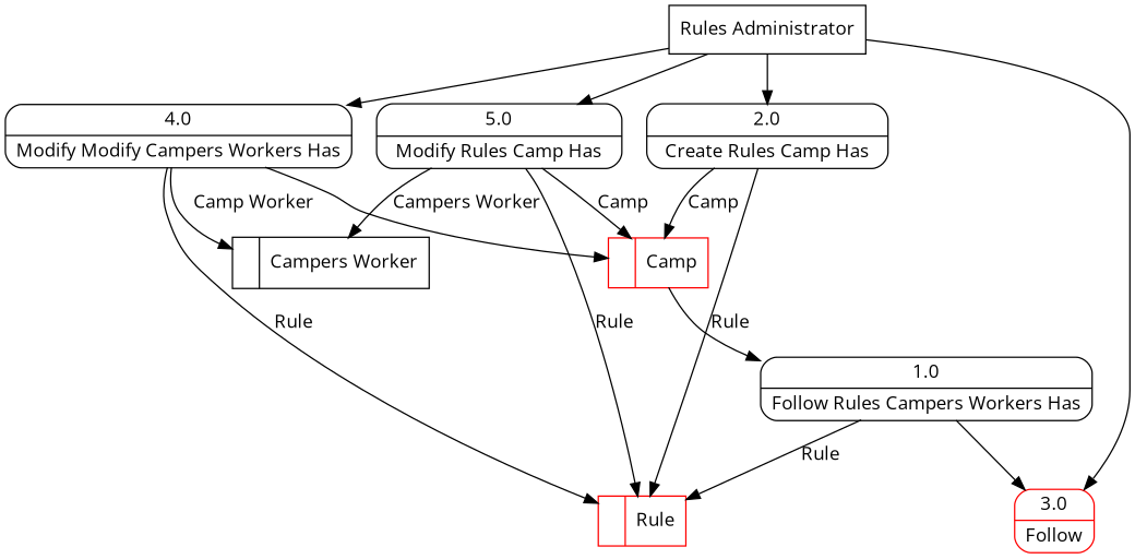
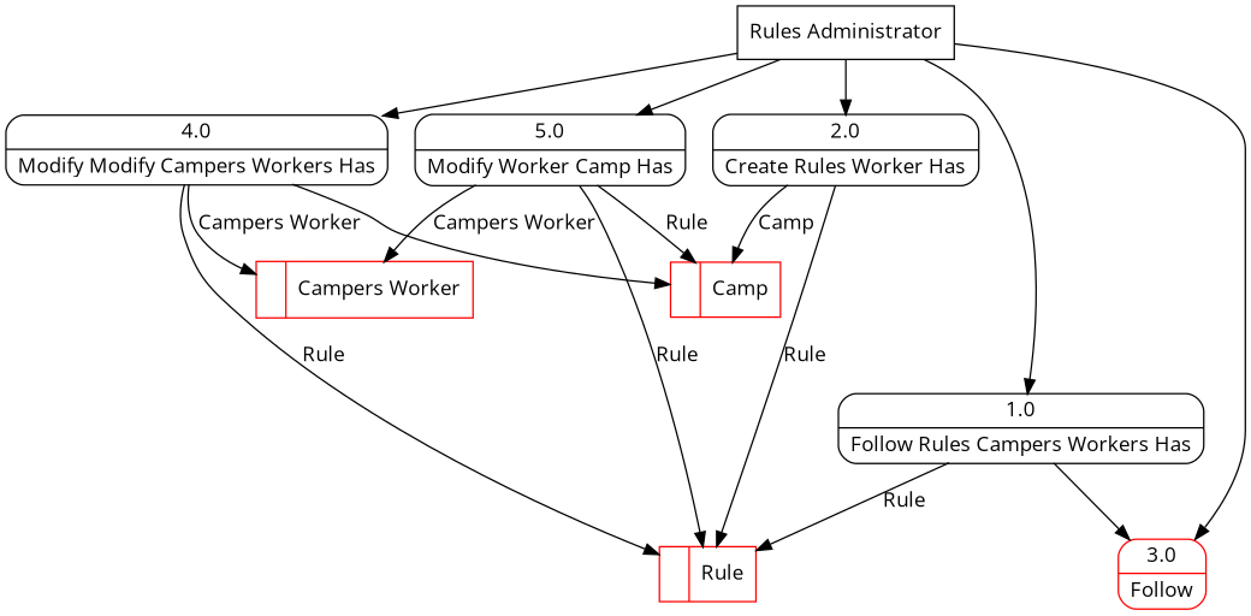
  digraph {
    fontname="Open Sans"
    node [fontname="Open Sans" shape=Mrecord]
    edge [fontname="Open Sans"]
-   n1 [label="<f0>  |<f1> Campers Worker " shape=record]
+   n1 [label="<f0>  |<f1> Campers Worker " shape=record color=red]
    n2 [color=red label="<f0>  |<f1> Rule " shape=record]
    n3 [color=red label="<f0>  |<f1> Camp " shape=record]
    n4 [label="Rules Administrator" shape=box]
    n5 [label="{<f0> 1.0|<f1> Follow Rules Campers Workers Has }"]
-   n6 [label="{<f0> 2.0|<f1> Create Rules Camp Has }"]
+   n6 [label="{<f0> 2.0|<f1> Create Rules Worker Has }"]
    n7 [color=red label="{<f0> 3.0|<f1> Follow }"]
    n8 [label="{<f0> 4.0|<f1> Modify Modify Campers Workers Has }"]
-   n9 [label="{<f0> 5.0|<f1> Modify Rules Camp Has }"]
-   n3 -> n5
+   n9 [label="{<f0> 5.0|<f1> Modify Worker Camp Has }"]
+   n4 -> n5
    n4 -> n6
    n4 -> n7
    n4 -> n8
    n4 -> n9
    n5 -> n2 [label=Rule]
    n5 -> n7
    n6 -> n2 [label=Rule]
    n6 -> n3 [label=Camp]
-   n8 -> n1 [label="Camp Worker"]
+   n8 -> n1 [label="Campers Worker"]
    n8 -> n2 [label=Rule]
    n8 -> n3
    n9 -> n1 [label="Campers Worker"]
    n9 -> n2 [label=Rule]
-   n9 -> n3 [label=Camp]
+   n9 -> n3 [label=Rule]
  }
